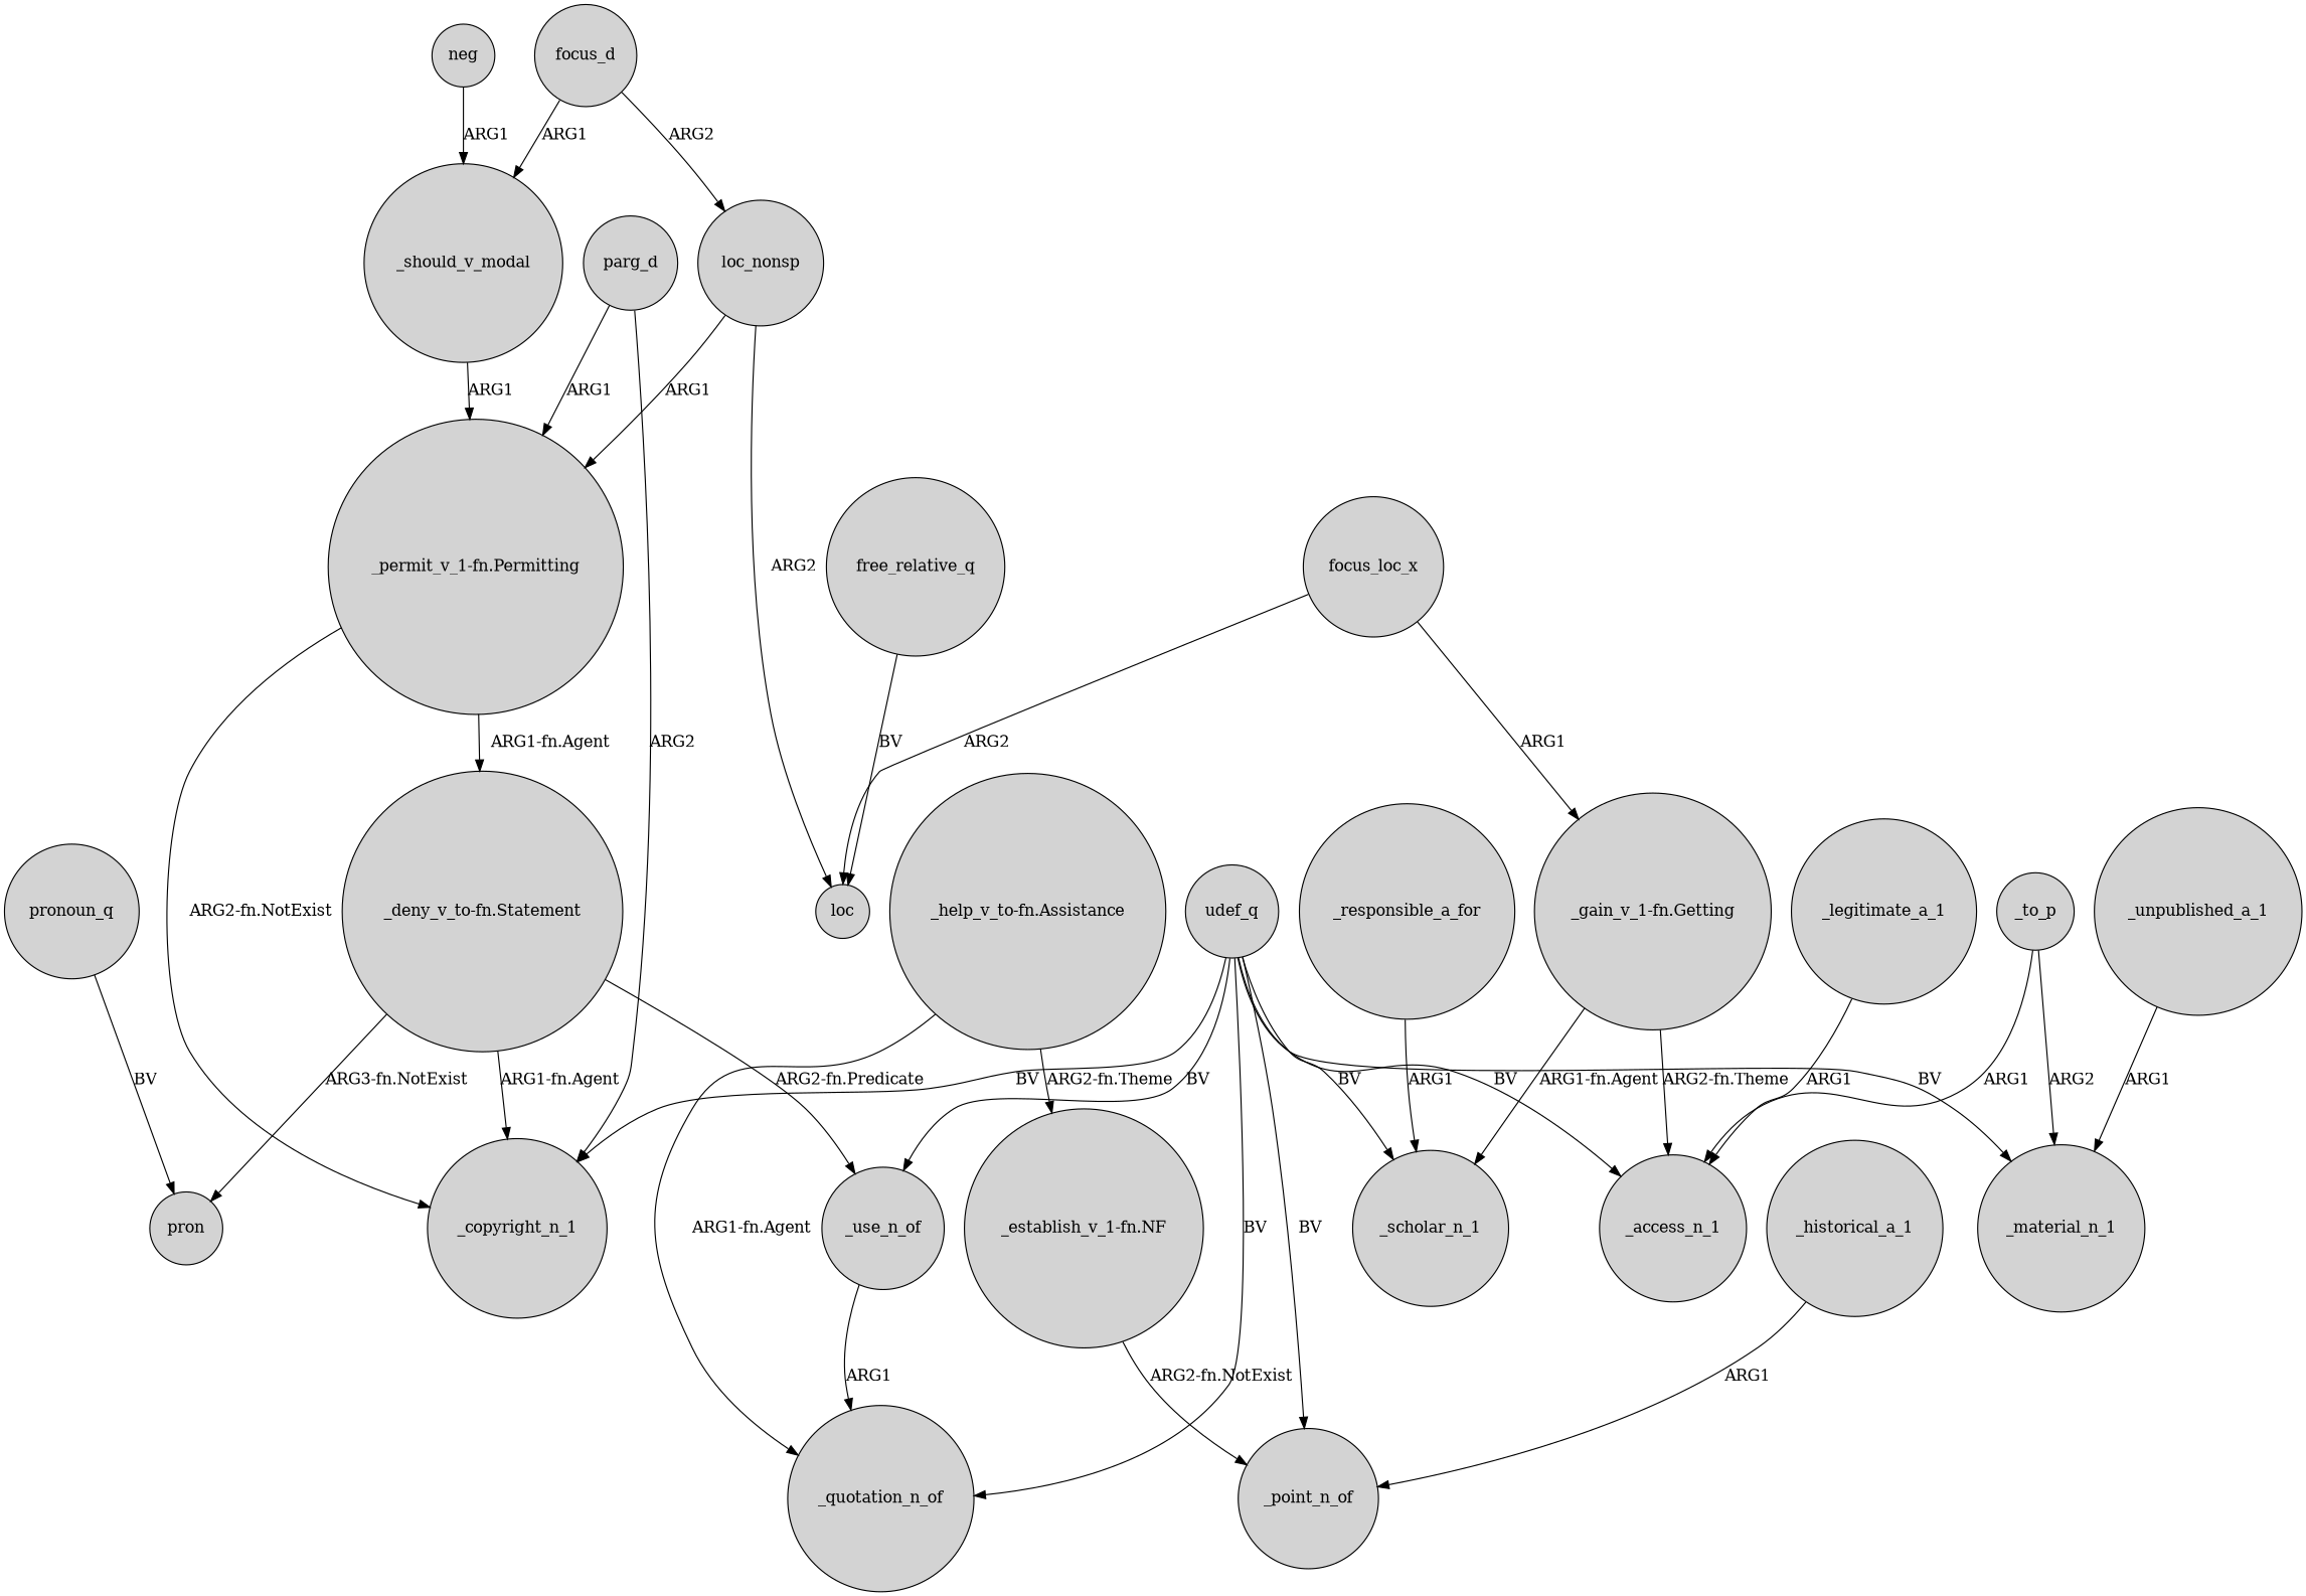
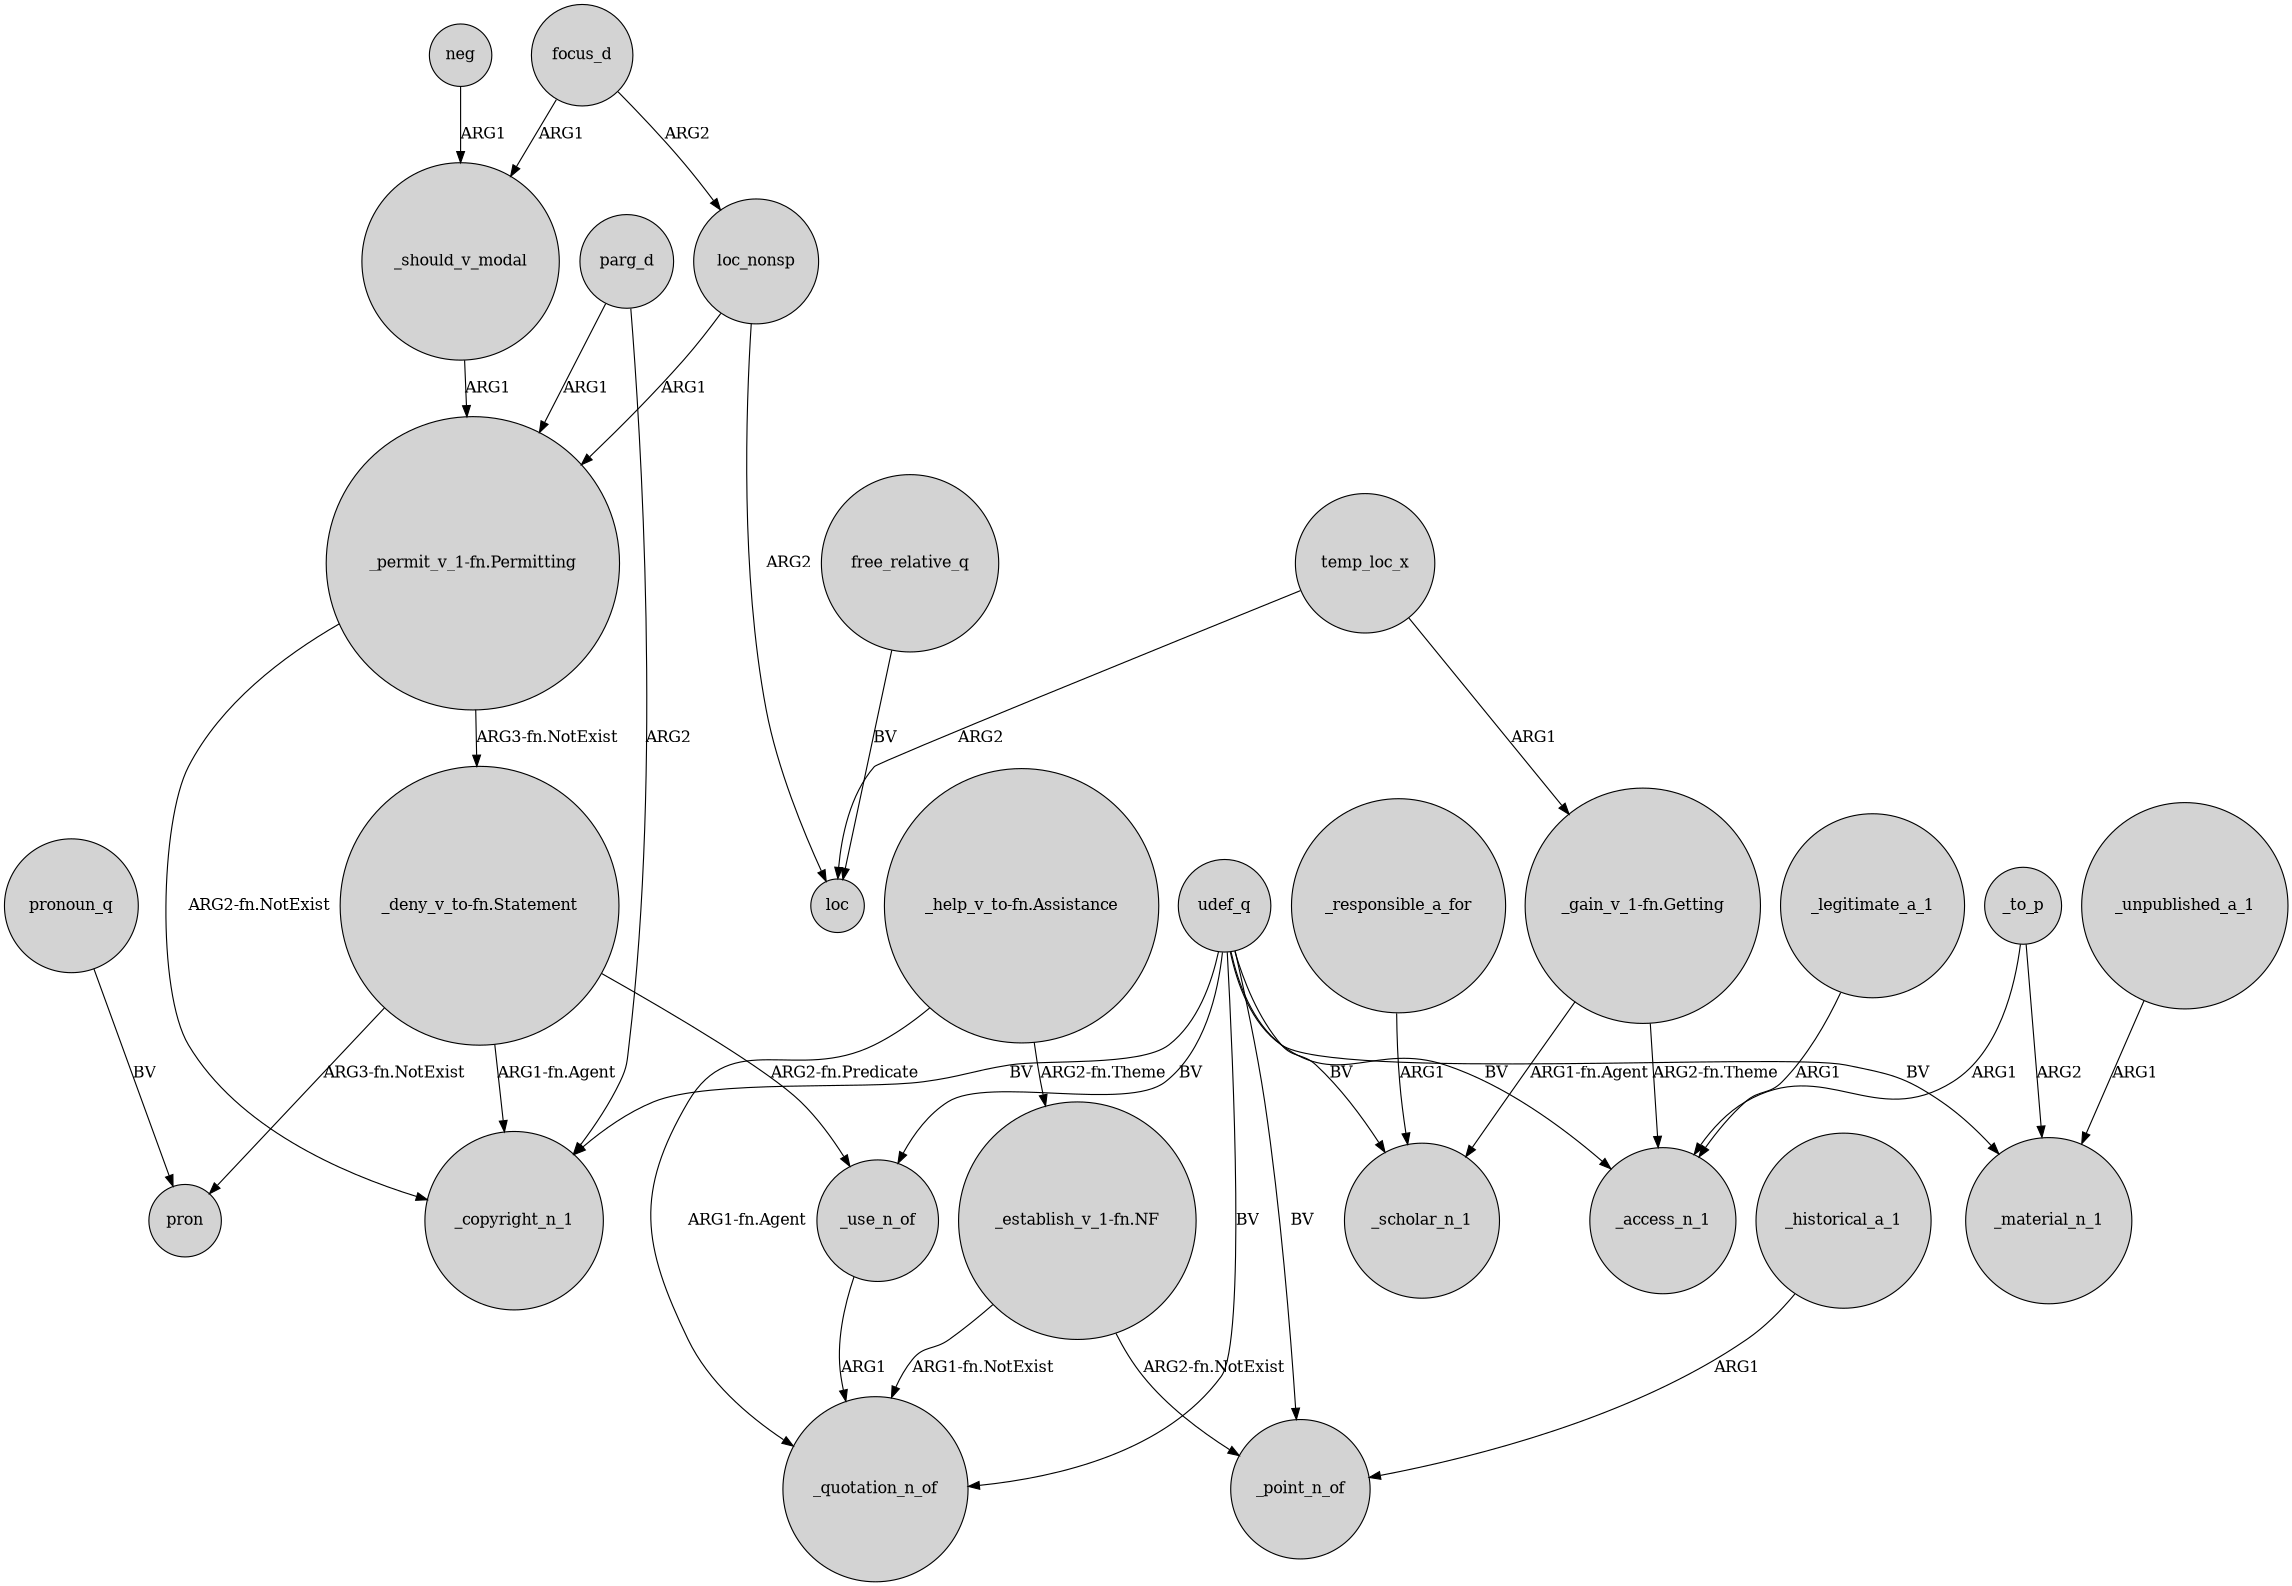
  digraph {
    node [shape=circle style=filled]
    "_help_v_to-fn.Assistance"
    "_establish_v_1-fn.NF"
    _quotation_n_of
    _point_n_of
    focus_d
    loc_nonsp
    _should_v_modal
    "_permit_v_1-fn.Permitting"
    n9 [label=loc]
    _copyright_n_1
    "_deny_v_to-fn.Statement"
    _use_n_of
    pron
    parg_d
    _unpublished_a_1
    _material_n_1
    free_relative_q
    neg
    _responsible_a_for
    _scholar_n_1
    udef_q
    _access_n_1
    _legitimate_a_1
    "_gain_v_1-fn.Getting"
    _historical_a_1
    _to_p
    pronoun_q
-   temp_loc_x [label=focus_loc_x]
+   temp_loc_x
    "_help_v_to-fn.Assistance" -> "_establish_v_1-fn.NF" [label="ARG2-fn.Theme"]
    "_help_v_to-fn.Assistance" -> _quotation_n_of [label="ARG1-fn.Agent"]
+   "_establish_v_1-fn.NF" -> _quotation_n_of [label="ARG1-fn.NotExist"]
    "_establish_v_1-fn.NF" -> _point_n_of [label="ARG2-fn.NotExist"]
    focus_d -> loc_nonsp [label=ARG2]
    focus_d -> _should_v_modal [label=ARG1]
    loc_nonsp -> "_permit_v_1-fn.Permitting" [label=ARG1]
    loc_nonsp -> n9 [label=ARG2]
    _should_v_modal -> "_permit_v_1-fn.Permitting" [label=ARG1]
    "_permit_v_1-fn.Permitting" -> _copyright_n_1 [label="ARG2-fn.NotExist"]
-   "_permit_v_1-fn.Permitting" -> "_deny_v_to-fn.Statement" [label="ARG1-fn.Agent"]
+   "_permit_v_1-fn.Permitting" -> "_deny_v_to-fn.Statement" [label="ARG3-fn.NotExist"]
    "_deny_v_to-fn.Statement" -> _copyright_n_1 [label="ARG1-fn.Agent"]
    "_deny_v_to-fn.Statement" -> _use_n_of [label="ARG2-fn.Predicate"]
    "_deny_v_to-fn.Statement" -> pron [label="ARG3-fn.NotExist"]
    _use_n_of -> _quotation_n_of [label=ARG1]
    parg_d -> "_permit_v_1-fn.Permitting" [label=ARG1]
    parg_d -> _copyright_n_1 [label=ARG2]
    _unpublished_a_1 -> _material_n_1 [label=ARG1]
    free_relative_q -> n9 [label=BV]
    neg -> _should_v_modal [label=ARG1]
    _responsible_a_for -> _scholar_n_1 [label=ARG1]
    udef_q -> _quotation_n_of [label=BV]
    udef_q -> _point_n_of [label=BV]
    udef_q -> _copyright_n_1 [label=BV]
    udef_q -> _use_n_of [label=BV]
    udef_q -> _material_n_1 [label=BV]
    udef_q -> _scholar_n_1 [label=BV]
    udef_q -> _access_n_1 [label=BV]
    _legitimate_a_1 -> _access_n_1 [label=ARG1]
    "_gain_v_1-fn.Getting" -> _scholar_n_1 [label="ARG1-fn.Agent"]
    "_gain_v_1-fn.Getting" -> _access_n_1 [label="ARG2-fn.Theme"]
    _historical_a_1 -> _point_n_of [label=ARG1]
    _to_p -> _material_n_1 [label=ARG2]
    _to_p -> _access_n_1 [label=ARG1]
    pronoun_q -> pron [label=BV]
    temp_loc_x -> n9 [label=ARG2]
    temp_loc_x -> "_gain_v_1-fn.Getting" [label=ARG1]
  }
